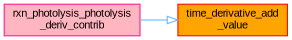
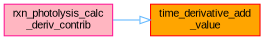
  digraph {
    rankdir=LR
    fontname="Liberation Sans"
    node [fontname="Liberation Sans" fontsize=10 shape=box style=filled]
-   n1 [color=deeppink fillcolor=lightpink fontcolor=black height=0.2 label="rxn_photolysis_photolysis\l_deriv_contrib" width=0.4]
+   n1 [color=deeppink fillcolor=lightpink fontcolor=black height=0.2 label="rxn_photolysis_calc\l_deriv_contrib" width=0.4]
    n2 [color=red fillcolor=orange height=0.2 label="time_derivative_add\l_value" width=0.4]
    n1 -> n2 [color=steelblue1 fontname="Liberation Sans" fontsize=10 labelfontname=Helvetica labelfontsize=10 style=solid arrowhead=onormal]
  }
